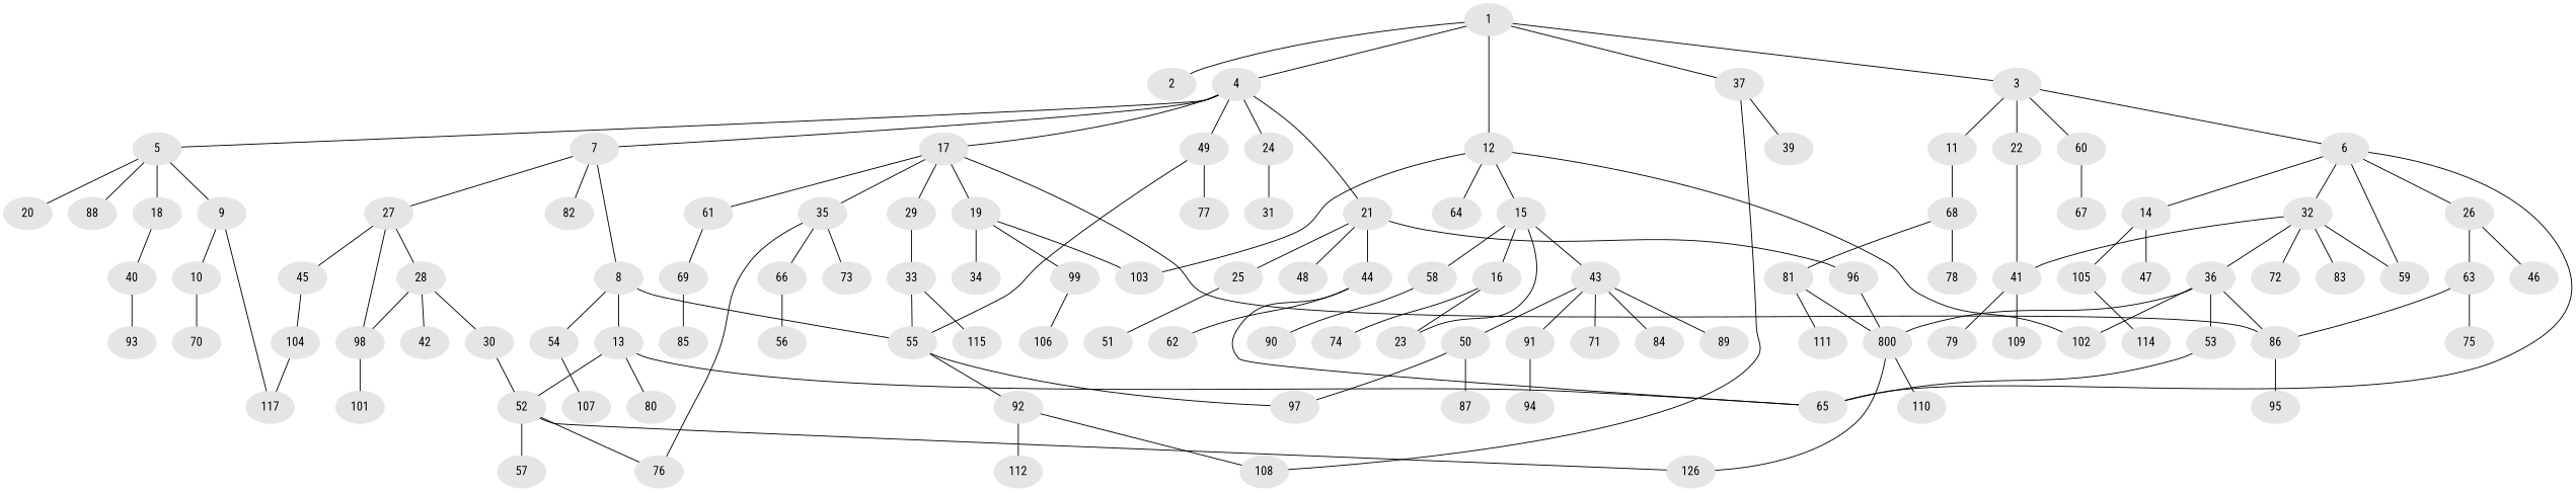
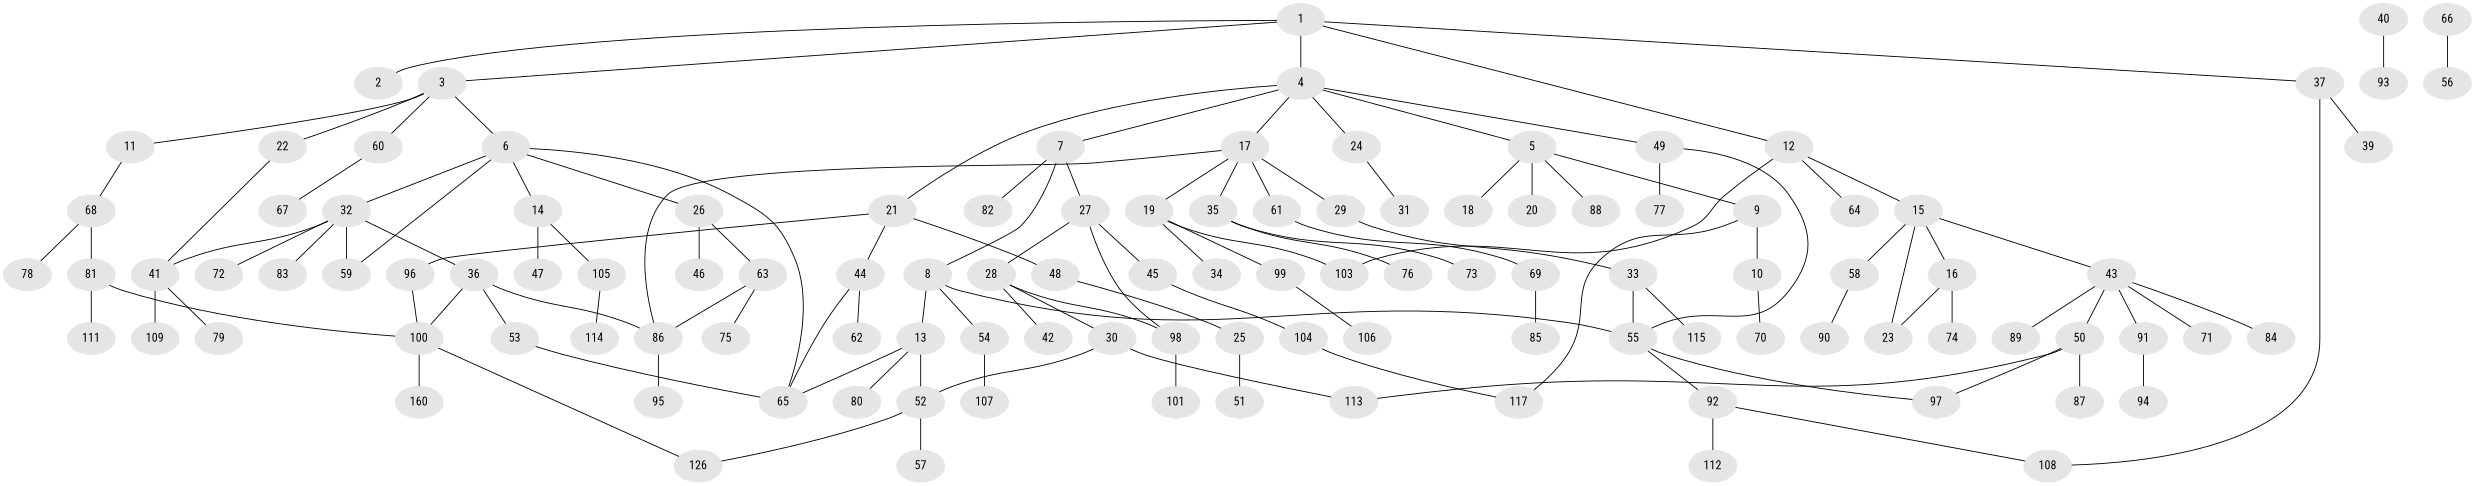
  graph {
    fontname="Roboto Condensed"
    node [color=gray90 fontname="Roboto Condensed" style=filled]
    edge [fontname="Roboto Condensed"]
    1
    2
    3
    4
    12
    37
    6
    11
    22
    60
    5
    7
    17
    21
    24
    49
    15
    64
-   102
    103
    39
    108
    14
    26
    32
    59
    65
    68
    41
    67
    9
    18
    20
    88
    8
    27
    82
    19
    29
    35
    61
    86
    25
    44
    48
    96
    31
    55
    77
    10
    117
    40
    47
    105
    46
    63
    36
    72
    83
    13
    54
    28
    45
    98
    52
    80
    107
    97
    92
    70
    78
    81
    16
    23
    43
    58
    76
    57
    n79 [label=126]
    114
    74
    50
    71
    84
    89
    91
    90
    99
    34
    33
    66
    73
    69
    95
    93
    106
    51
    62
-   100 [label=800]
+   100
    79
    109
    75
    30
    42
    104
    101
+   113
    115
    53
    56
-   110
+   110 [label=160]
    87
    94
    112
    85
    111
    1 -- 2
    1 -- 3
    1 -- 4
    1 -- 12
    1 -- 37
    3 -- 6
    3 -- 11
    3 -- 22
    3 -- 60
    4 -- 5
    4 -- 7
    4 -- 17
    4 -- 21
    4 -- 24
    4 -- 49
    12 -- 15
    12 -- 64
-   12 -- 102
    12 -- 103
    37 -- 39
    37 -- 108
    6 -- 14
    6 -- 26
    6 -- 32
    6 -- 59
    6 -- 65
    11 -- 68
    22 -- 41
    60 -- 67
    5 -- 9
    5 -- 18
    5 -- 20
    5 -- 88
    7 -- 8
    7 -- 27
    7 -- 82
    17 -- 19
    17 -- 29
    17 -- 35
    17 -- 61
    17 -- 86
-   21 -- 25
+   48 -- 25
    21 -- 44
    21 -- 48
    21 -- 96
    24 -- 31
    49 -- 55
    49 -- 77
    15 -- 16
    15 -- 23
    15 -- 43
    15 -- 58
    14 -- 47
    14 -- 105
    26 -- 46
    26 -- 63
    32 -- 59
    32 -- 41
    32 -- 36
    32 -- 72
    32 -- 83
    68 -- 78
    68 -- 81
    41 -- 79
    41 -- 109
    9 -- 10
    9 -- 117
-   18 -- 40
    8 -- 55
    8 -- 13
    8 -- 54
    27 -- 28
    27 -- 45
    27 -- 98
    19 -- 103
    19 -- 99
    19 -- 34
    29 -- 33
    35 -- 76
-   35 -- 66
    35 -- 73
    61 -- 69
    86 -- 95
    25 -- 51
    44 -- 65
    44 -- 62
    96 -- 100
    55 -- 97
    55 -- 92
    10 -- 70
    40 -- 93
    105 -- 114
    63 -- 86
    63 -- 75
-   36 -- 102
    36 -- 86
    36 -- 100
    36 -- 53
    13 -- 65
    13 -- 52
    13 -- 80
    54 -- 107
    28 -- 98
    28 -- 30
    28 -- 42
    45 -- 104
    98 -- 101
-   52 -- 76
    52 -- 57
    52 -- n79
    92 -- 108
    92 -- 112
    81 -- 100
    81 -- 111
    16 -- 23
    16 -- 74
    43 -- 50
    43 -- 71
    43 -- 84
    43 -- 89
    43 -- 91
    58 -- 90
    50 -- 97
+   50 -- 113
    50 -- 87
    91 -- 94
    99 -- 106
    33 -- 55
    33 -- 115
    66 -- 56
    69 -- 85
    100 -- n79
    100 -- 110
    30 -- 52
+   30 -- 113
    104 -- 117
    53 -- 65
  }
